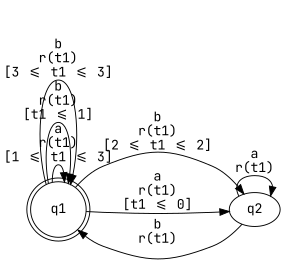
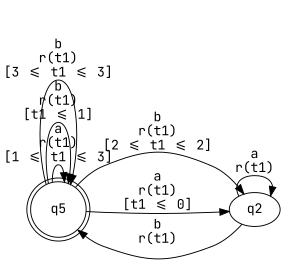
  digraph {
    rankdir=LR
    fontname="JetBrains Mono"
    node [fontname="JetBrains Mono"]
    edge [fontname="JetBrains Mono"]
-   n1 [label=q1 shape=doublecircle]
+   n1 [label=q5 shape=doublecircle]
    n2 [label=q2]
    n1 -> n1 [label="a\nr(t1)\n[1 <= t1 <= 3]"]
    n1 -> n1 [label="b\nr(t1)\n[t1 <= 1]"]
    n1 -> n1 [label="b\nr(t1)\n[3 <= t1 <= 3]"]
    n1 -> n2 [label="b\nr(t1)\n[2 <= t1 <= 2]"]
    n1 -> n2 [label="a\nr(t1)\n[t1 <= 0]"]
    n2 -> n1 [label="b\nr(t1)\n"]
    n2 -> n2 [label="a\nr(t1)\n"]
  }
